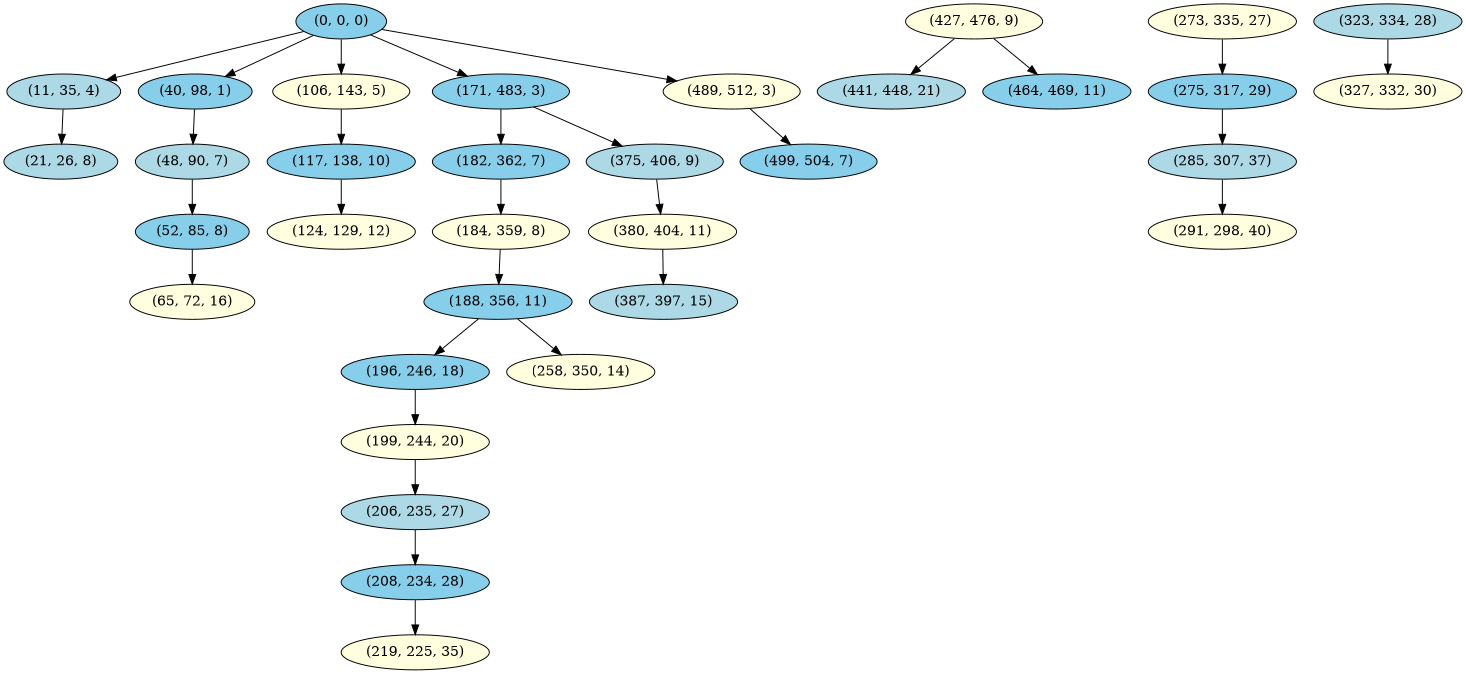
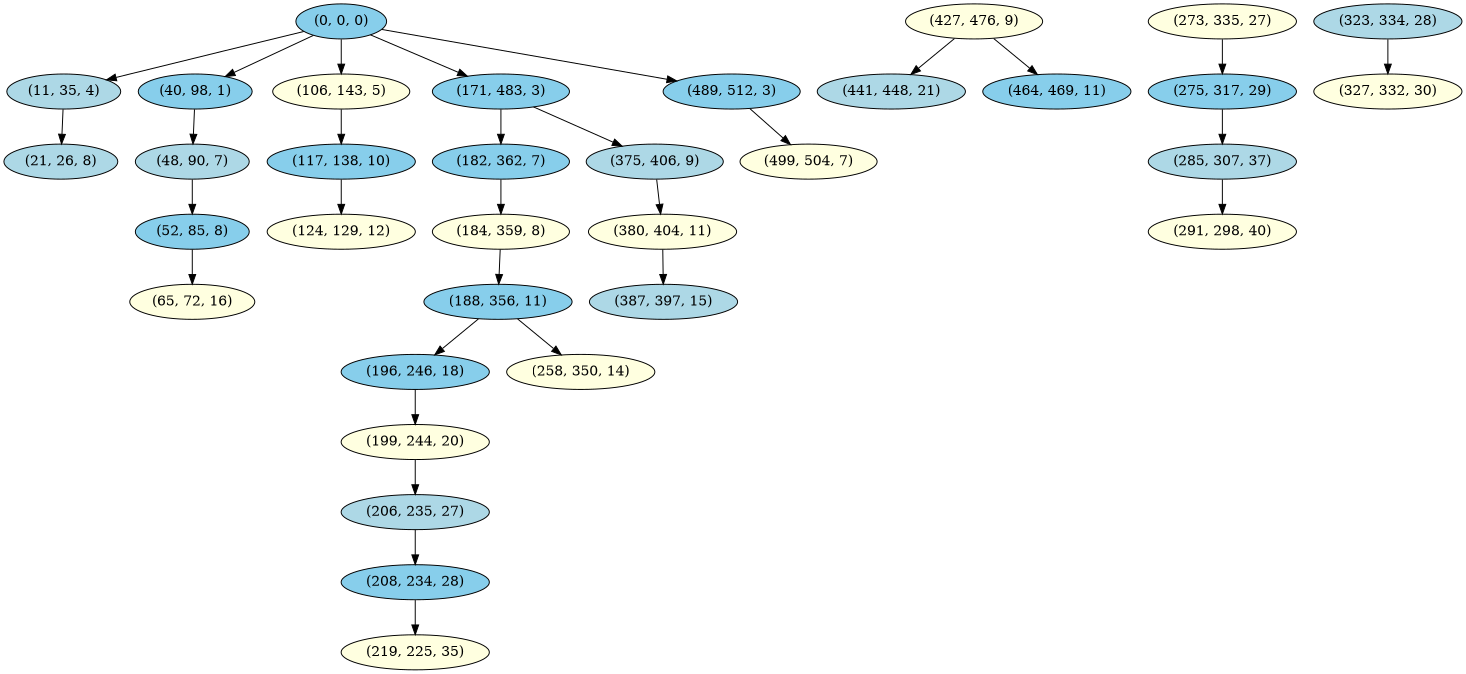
  digraph {
    node [fillcolor=lightyellow style=filled]
    "(0, 0, 0)" [fillcolor=skyblue]
    "(11, 35, 4)" [fillcolor=lightblue]
    "(40, 98, 1)" [fillcolor=skyblue]
    "(106, 143, 5)"
    "(171, 483, 3)" [fillcolor=skyblue]
-   "(489, 512, 3)"
+   "(489, 512, 3)" [fillcolor=skyblue]
    "(21, 26, 8)" [fillcolor=lightblue]
    "(48, 90, 7)" [fillcolor=lightblue]
    "(117, 138, 10)" [fillcolor=skyblue]
    "(182, 362, 7)" [fillcolor=skyblue]
    "(375, 406, 9)" [fillcolor=lightblue]
-   "(499, 504, 7)" [fillcolor=skyblue]
+   "(499, 504, 7)"
    "(52, 85, 8)" [fillcolor=skyblue]
    "(65, 72, 16)"
    "(124, 129, 12)"
    "(184, 359, 8)"
    "(380, 404, 11)"
    "(441, 448, 21)" [fillcolor=lightblue]
    "(427, 476, 9)"
    "(464, 469, 11)" [fillcolor=skyblue]
    "(188, 356, 11)" [fillcolor=skyblue]
    "(196, 246, 18)" [fillcolor=skyblue]
    "(258, 350, 14)"
    "(199, 244, 20)"
    "(206, 235, 27)" [fillcolor=lightblue]
    "(208, 234, 28)" [fillcolor=skyblue]
    "(219, 225, 35)"
    "(275, 317, 29)" [fillcolor=skyblue]
    "(273, 335, 27)"
    "(285, 307, 37)" [fillcolor=lightblue]
    "(323, 334, 28)" [fillcolor=lightblue]
    "(327, 332, 30)"
    "(291, 298, 40)"
    "(387, 397, 15)" [fillcolor=lightblue]
    "(0, 0, 0)" -> "(11, 35, 4)"
    "(0, 0, 0)" -> "(40, 98, 1)"
    "(0, 0, 0)" -> "(106, 143, 5)"
    "(0, 0, 0)" -> "(171, 483, 3)"
    "(0, 0, 0)" -> "(489, 512, 3)"
    "(11, 35, 4)" -> "(21, 26, 8)"
    "(40, 98, 1)" -> "(48, 90, 7)"
    "(106, 143, 5)" -> "(117, 138, 10)"
    "(171, 483, 3)" -> "(182, 362, 7)"
    "(171, 483, 3)" -> "(375, 406, 9)"
    "(489, 512, 3)" -> "(499, 504, 7)"
    "(48, 90, 7)" -> "(52, 85, 8)"
    "(117, 138, 10)" -> "(124, 129, 12)"
    "(182, 362, 7)" -> "(184, 359, 8)"
    "(375, 406, 9)" -> "(380, 404, 11)"
    "(52, 85, 8)" -> "(65, 72, 16)"
    "(184, 359, 8)" -> "(188, 356, 11)"
    "(380, 404, 11)" -> "(387, 397, 15)"
    "(427, 476, 9)" -> "(441, 448, 21)"
    "(427, 476, 9)" -> "(464, 469, 11)"
    "(188, 356, 11)" -> "(196, 246, 18)"
    "(188, 356, 11)" -> "(258, 350, 14)"
    "(196, 246, 18)" -> "(199, 244, 20)"
    "(199, 244, 20)" -> "(206, 235, 27)"
    "(206, 235, 27)" -> "(208, 234, 28)"
    "(208, 234, 28)" -> "(219, 225, 35)"
    "(275, 317, 29)" -> "(285, 307, 37)"
    "(273, 335, 27)" -> "(275, 317, 29)"
    "(285, 307, 37)" -> "(291, 298, 40)"
    "(323, 334, 28)" -> "(327, 332, 30)"
  }
